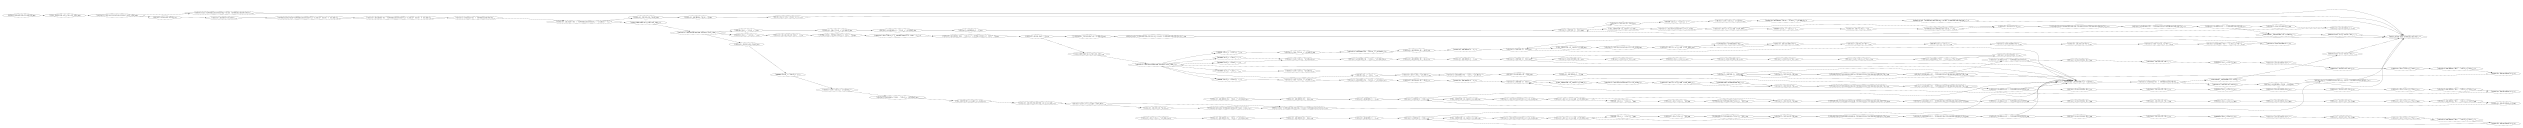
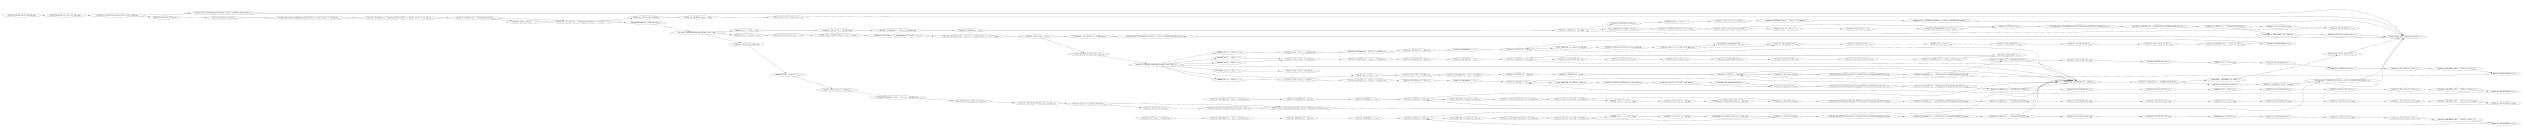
  digraph {
    fontname="Courier Prime"
    rankdir=LR
    node [fontname="Courier Prime"]
    edge [fontname="Courier Prime"]
    n1 [label=<(&lt;operator&gt;.assignment,err = TIFFReadDirEntryArray(tif, direntry, &amp;count, 4, &amp;origdata))<SUB>2106</SUB>>]
    n2 [label=<(&lt;operator&gt;.notEquals,err != TIFFReadDirEntryErrOk)<SUB>2107</SUB>>]
    n3 [label=<(&lt;operator&gt;.logicalOr,(err != TIFFReadDirEntryErrOk) || (origdata == 0))<SUB>2107</SUB>>]
+   n4 [label=<(&lt;operator&gt;.equals,origdata == 0)<SUB>2107</SUB>>]
    n5 [label=<(&lt;operator&gt;.assignment,data = (uint32_t *)_TIFFmallocExt(tif, count * 4))<SUB>2140</SUB>>]
    n6 [label=<(&lt;operator&gt;.equals,data == 0)<SUB>2141</SUB>>]
    n7 [label=<(_TIFFfreeExt,_TIFFfreeExt(tif, origdata))<SUB>2143</SUB>>]
    n8 [label=<(FIELD_IDENTIFIER,tdir_type,tdir_type)<SUB>2146</SUB>>]
    n9 [label=<(_TIFFfreeExt,_TIFFfreeExt(tif, origdata))<SUB>2245</SUB>>]
    n10 [label=<(&lt;operator&gt;.notEquals,err != TIFFReadDirEntryErrOk)<SUB>2246</SUB>>]
    n11 [label=<(&lt;operator&gt;.indirection,*value)<SUB>2251</SUB>>]
    n12 [label=<(_TIFFfreeExt,_TIFFfreeExt(tif, data))<SUB>2248</SUB>>]
    n13 [label=<(&lt;operator&gt;.assignment,*value = data)<SUB>2251</SUB>>]
    n14 [label=<(RETURN,return (TIFFReadDirEntryErrOk);,return (TIFFReadDirEntryErrOk);)<SUB>2252</SUB>>]
    n15 [label=<(METHOD_RETURN,enum TIFFReadDirEntryErr)<SUB>2085</SUB>>]
    n16 [label=<(&lt;operator&gt;.indirectFieldAccess,direntry-&gt;tdir_type)<SUB>2092</SUB>>]
    n17 [label=<(RETURN,return (TIFFReadDirEntryErrType);,return (TIFFReadDirEntryErrType);)<SUB>2104</SUB>>]
    n18 [label=<(&lt;operator&gt;.addressOf,&amp;count)<SUB>2106</SUB>>]
    n19 [label=<(&lt;operator&gt;.addressOf,&amp;origdata)<SUB>2106</SUB>>]
    n20 [label=<(TIFFReadDirEntryArray,TIFFReadDirEntryArray(tif, direntry, &amp;count, 4, &amp;origdata))<SUB>2106</SUB>>]
    n21 [label=<(FIELD_IDENTIFIER,tdir_type,tdir_type)<SUB>2112</SUB>>]
    n22 [label=<(&lt;operator&gt;.indirection,*value)<SUB>2109</SUB>>]
    n23 [label=<(&lt;operator&gt;.indirectFieldAccess,direntry-&gt;tdir_type)<SUB>2112</SUB>>]
    n24 [label=<(&lt;operator&gt;.assignment,*value = 0)<SUB>2109</SUB>>]
    n25 [label=<(UNKNOWN,uint32_t *,uint32_t *)<SUB>2140</SUB>>]
    n26 [label=<(&lt;operator&gt;.indirection,*value)<SUB>2115</SUB>>]
    n27 [label=<(UNKNOWN,int32_t *,int32_t *)<SUB>2123</SUB>>]
    n28 [label=<(&lt;operator&gt;.multiplication,count * 4)<SUB>2140</SUB>>]
    n29 [label=<(UNKNOWN,uint32_t *,uint32_t *)<SUB>2115</SUB>>]
    n30 [label=<(&lt;operator&gt;.cast,(int32_t *)origdata)<SUB>2123</SUB>>]
    n31 [label=<(&lt;operator&gt;.cast,(uint32_t *)_TIFFmallocExt(tif, count * 4))<SUB>2140</SUB>>]
    n32 [label=<(RETURN,return (TIFFReadDirEntryErrAlloc);,return (TIFFReadDirEntryErrAlloc);)<SUB>2144</SUB>>]
    n33 [label=<(&lt;operator&gt;.indirectFieldAccess,direntry-&gt;tdir_type)<SUB>2146</SUB>>]
    n34 [label=<(UNKNOWN,uint8_t *,uint8_t *)<SUB>2153</SUB>>]
    n35 [label=<(UNKNOWN,int8_t *,int8_t *)<SUB>2164</SUB>>]
    n36 [label=<(UNKNOWN,uint16_t *,uint16_t *)<SUB>2180</SUB>>]
    n37 [label=<(UNKNOWN,int16_t *,int16_t *)<SUB>2195</SUB>>]
    n38 [label=<(UNKNOWN,uint64_t *,uint64_t *)<SUB>2213</SUB>>]
    n39 [label=<(UNKNOWN,int64_t *,int64_t *)<SUB>2231</SUB>>]
    n40 [label=<(&lt;operator&gt;.cast,(uint8_t *)origdata)<SUB>2153</SUB>>]
    n41 [label=<(&lt;operator&gt;.cast,(int8_t *)origdata)<SUB>2164</SUB>>]
    n42 [label=<(&lt;operator&gt;.cast,(uint16_t *)origdata)<SUB>2180</SUB>>]
    n43 [label=<(&lt;operator&gt;.cast,(uint64_t *)origdata)<SUB>2213</SUB>>]
    n44 [label=<(&lt;operator&gt;.cast,(int64_t *)origdata)<SUB>2231</SUB>>]
    n45 [label=<(RETURN,return (err);,return (err);)<SUB>2249</SUB>>]
    n46 [label=<(FIELD_IDENTIFIER,tdir_type,tdir_type)<SUB>2092</SUB>>]
    n47 [label=<(RETURN,return (err);,return (err);)<SUB>2110</SUB>>]
    n48 [label=<(&lt;operator&gt;.assignment,*value = (uint32_t *)origdata)<SUB>2115</SUB>>]
    n49 [label=<(FIELD_IDENTIFIER,tif_flags,tif_flags)<SUB>2116</SUB>>]
    n50 [label=<(&lt;operator&gt;.indirectFieldAccess,tif-&gt;tif_flags)<SUB>2116</SUB>>]
    n51 [label=<(RETURN,return (TIFFReadDirEntryErrOk);,return (TIFFReadDirEntryErrOk);)<SUB>2118</SUB>>]
    n52 [label=<(_TIFFmallocExt,_TIFFmallocExt(tif, count * 4))<SUB>2140</SUB>>]
    n53 [label=<(&lt;operator&gt;.cast,(uint32_t *)origdata)<SUB>2115</SUB>>]
    n54 [label=<(&lt;operator&gt;.and,tif-&gt;tif_flags &amp; TIFF_SWAB)<SUB>2116</SUB>>]
    n55 [label=<(&lt;operator&gt;.indirection,*value)<SUB>2117</SUB>>]
    n56 [label=<(TIFFSwabArrayOfLong,TIFFSwabArrayOfLong(*value, count))<SUB>2117</SUB>>]
    n57 [label=<(&lt;operator&gt;.assignment,m = (int32_t *)origdata)<SUB>2123</SUB>>]
    n58 [label=<(&lt;operator&gt;.assignment,n = 0)<SUB>2124</SUB>>]
    n59 [label=<(&lt;operator&gt;.lessThan,n &lt; count)<SUB>2124</SUB>>]
    n60 [label=<(&lt;operator&gt;.assignment,*value = (uint32_t *)origdata)<SUB>2136</SUB>>]
    n61 [label=<(RETURN,return (TIFFReadDirEntryErrOk);,return (TIFFReadDirEntryErrOk);)<SUB>2137</SUB>>]
    n62 [label=<(&lt;operator&gt;.assignment,ma = (uint8_t *)origdata)<SUB>2153</SUB>>]
    n63 [label=<(&lt;operator&gt;.assignment,mb = data)<SUB>2154</SUB>>]
    n64 [label=<(&lt;operator&gt;.assignment,n = 0)<SUB>2155</SUB>>]
    n65 [label=<(&lt;operator&gt;.lessThan,n &lt; count)<SUB>2155</SUB>>]
    n66 [label=<(&lt;operator&gt;.assignment,ma = (int8_t *)origdata)<SUB>2164</SUB>>]
    n67 [label=<(&lt;operator&gt;.assignment,mb = data)<SUB>2165</SUB>>]
    n68 [label=<(&lt;operator&gt;.assignment,n = 0)<SUB>2166</SUB>>]
    n69 [label=<(&lt;operator&gt;.lessThan,n &lt; count)<SUB>2166</SUB>>]
    n70 [label=<(&lt;operator&gt;.assignment,ma = (uint16_t *)origdata)<SUB>2180</SUB>>]
    n71 [label=<(&lt;operator&gt;.assignment,mb = data)<SUB>2181</SUB>>]
    n72 [label=<(&lt;operator&gt;.assignment,n = 0)<SUB>2182</SUB>>]
    n73 [label=<(&lt;operator&gt;.lessThan,n &lt; count)<SUB>2182</SUB>>]
    n74 [label=<(&lt;operator&gt;.assignment,ma = (int16_t *)origdata)<SUB>2195</SUB>>]
    n75 [label=<(&lt;operator&gt;.assignment,mb = data)<SUB>2196</SUB>>]
    n76 [label=<(&lt;operator&gt;.assignment,n = 0)<SUB>2197</SUB>>]
    n77 [label=<(&lt;operator&gt;.lessThan,n &lt; count)<SUB>2197</SUB>>]
    n78 [label=<(&lt;operator&gt;.assignment,ma = (uint64_t *)origdata)<SUB>2213</SUB>>]
    n79 [label=<(&lt;operator&gt;.assignment,mb = data)<SUB>2214</SUB>>]
    n80 [label=<(&lt;operator&gt;.assignment,n = 0)<SUB>2215</SUB>>]
    n81 [label=<(&lt;operator&gt;.lessThan,n &lt; count)<SUB>2215</SUB>>]
    n82 [label=<(&lt;operator&gt;.assignment,ma = (int64_t *)origdata)<SUB>2231</SUB>>]
    n83 [label=<(&lt;operator&gt;.assignment,mb = data)<SUB>2232</SUB>>]
    n84 [label=<(&lt;operator&gt;.assignment,n = 0)<SUB>2233</SUB>>]
    n85 [label=<(&lt;operator&gt;.lessThan,n &lt; count)<SUB>2233</SUB>>]
    n86 [label=<(&lt;operator&gt;.indirection,*value)<SUB>2136</SUB>>]
    n87 [label=<(FIELD_IDENTIFIER,tif_flags,tif_flags)<SUB>2126</SUB>>]
    n88 [label=<(UNKNOWN,uint32_t *,uint32_t *)<SUB>2136</SUB>>]
    n89 [label=<(&lt;operator&gt;.indirectFieldAccess,tif-&gt;tif_flags)<SUB>2126</SUB>>]
    n90 [label=<(&lt;operator&gt;.postIncrement,n++)<SUB>2124</SUB>>]
    n91 [label=<(&lt;operator&gt;.cast,(uint32_t *)origdata)<SUB>2136</SUB>>]
    n92 [label=<(&lt;operator&gt;.postIncrement,mb++)<SUB>2156</SUB>>]
    n93 [label=<(&lt;operator&gt;.indirection,*mb++)<SUB>2156</SUB>>]
    n94 [label=<(&lt;operator&gt;.postIncrement,n++)<SUB>2155</SUB>>]
    n95 [label=<(&lt;operator&gt;.assignment,*mb++ = (uint32_t)(*ma++))<SUB>2156</SUB>>]
    n96 [label=<(&lt;operator&gt;.indirection,*ma)<SUB>2168</SUB>>]
    n97 [label=<(TIFFReadDirEntryCheckRangeLongSbyte,TIFFReadDirEntryCheckRangeLongSbyte(*ma))<SUB>2168</SUB>>]
    n98 [label=<(&lt;operator&gt;.postIncrement,n++)<SUB>2166</SUB>>]
    n99 [label=<(FIELD_IDENTIFIER,tif_flags,tif_flags)<SUB>2184</SUB>>]
    n100 [label=<(&lt;operator&gt;.indirectFieldAccess,tif-&gt;tif_flags)<SUB>2184</SUB>>]
    n101 [label=<(&lt;operator&gt;.postIncrement,n++)<SUB>2182</SUB>>]
    n102 [label=<(&lt;operator&gt;.cast,(int16_t *)origdata)<SUB>2195</SUB>>]
    n103 [label=<(FIELD_IDENTIFIER,tif_flags,tif_flags)<SUB>2199</SUB>>]
    n104 [label=<(&lt;operator&gt;.indirectFieldAccess,tif-&gt;tif_flags)<SUB>2199</SUB>>]
    n105 [label=<(&lt;operator&gt;.postIncrement,n++)<SUB>2197</SUB>>]
    n106 [label=<(FIELD_IDENTIFIER,tif_flags,tif_flags)<SUB>2217</SUB>>]
    n107 [label=<(&lt;operator&gt;.indirectFieldAccess,tif-&gt;tif_flags)<SUB>2217</SUB>>]
    n108 [label=<(&lt;operator&gt;.postIncrement,n++)<SUB>2215</SUB>>]
    n109 [label=<(FIELD_IDENTIFIER,tif_flags,tif_flags)<SUB>2235</SUB>>]
    n110 [label=<(&lt;operator&gt;.indirectFieldAccess,tif-&gt;tif_flags)<SUB>2235</SUB>>]
    n111 [label=<(&lt;operator&gt;.postIncrement,n++)<SUB>2233</SUB>>]
    n112 [label=<(&lt;operator&gt;.assignment,err = TIFFReadDirEntryCheckRangeLongSlong(*m))<SUB>2128</SUB>>]
    n113 [label=<(&lt;operator&gt;.notEquals,err != TIFFReadDirEntryErrOk)<SUB>2129</SUB>>]
    n114 [label=<(&lt;operator&gt;.postIncrement,m++)<SUB>2134</SUB>>]
    n115 [label=<(_TIFFfreeExt,_TIFFfreeExt(tif, origdata))<SUB>2131</SUB>>]
    n116 [label=<(UNKNOWN,uint32_t,uint32_t)<SUB>2156</SUB>>]
    n117 [label=<(&lt;operator&gt;.postIncrement,ma++)<SUB>2156</SUB>>]
    n118 [label=<(&lt;operator&gt;.cast,(uint32_t)(*ma++))<SUB>2156</SUB>>]
    n119 [label=<(&lt;operator&gt;.assignment,err = TIFFReadDirEntryCheckRangeLongSbyte(*ma))<SUB>2168</SUB>>]
    n120 [label=<(&lt;operator&gt;.notEquals,err != TIFFReadDirEntryErrOk)<SUB>2169</SUB>>]
    n121 [label=<(&lt;operator&gt;.postIncrement,mb++)<SUB>2171</SUB>>]
    n122 [label=<(&lt;operator&gt;.assignment,*mb++ = (uint32_t)(*ma++))<SUB>2171</SUB>>]
    n123 [label=<(&lt;operator&gt;.assignment,*mb++ = (uint32_t)(*ma++))<SUB>2186</SUB>>]
    n124 [label=<(&lt;operator&gt;.assignment,err = TIFFReadDirEntryCheckRangeLongSshort(*ma))<SUB>2201</SUB>>]
    n125 [label=<(&lt;operator&gt;.notEquals,err != TIFFReadDirEntryErrOk)<SUB>2202</SUB>>]
    n126 [label=<(&lt;operator&gt;.postIncrement,mb++)<SUB>2204</SUB>>]
    n127 [label=<(&lt;operator&gt;.assignment,*mb++ = (uint32_t)(*ma++))<SUB>2204</SUB>>]
    n128 [label=<(&lt;operator&gt;.assignment,err = TIFFReadDirEntryCheckRangeLongLong8(*ma))<SUB>2219</SUB>>]
    n129 [label=<(&lt;operator&gt;.notEquals,err != TIFFReadDirEntryErrOk)<SUB>2220</SUB>>]
    n130 [label=<(&lt;operator&gt;.postIncrement,mb++)<SUB>2222</SUB>>]
    n131 [label=<(&lt;operator&gt;.assignment,*mb++ = (uint32_t)(*ma++))<SUB>2222</SUB>>]
    n132 [label=<(&lt;operator&gt;.assignment,err = TIFFReadDirEntryCheckRangeLongSlong8(*ma))<SUB>2237</SUB>>]
    n133 [label=<(&lt;operator&gt;.notEquals,err != TIFFReadDirEntryErrOk)<SUB>2238</SUB>>]
    n134 [label=<(&lt;operator&gt;.postIncrement,mb++)<SUB>2240</SUB>>]
    n135 [label=<(&lt;operator&gt;.assignment,*mb++ = (uint32_t)(*ma++))<SUB>2240</SUB>>]
    n136 [label=<(&lt;operator&gt;.and,tif-&gt;tif_flags &amp; TIFF_SWAB)<SUB>2126</SUB>>]
    n137 [label=<(&lt;operator&gt;.indirection,*m)<SUB>2128</SUB>>]
    n138 [label=<(UNKNOWN,uint32_t *,uint32_t *)<SUB>2127</SUB>>]
    n139 [label=<(TIFFReadDirEntryCheckRangeLongSlong,TIFFReadDirEntryCheckRangeLongSlong(*m))<SUB>2128</SUB>>]
    n140 [label=<(&lt;operator&gt;.cast,(uint32_t *)m)<SUB>2127</SUB>>]
    n141 [label=<(RETURN,return (err);,return (err);)<SUB>2132</SUB>>]
    n142 [label=<(&lt;operator&gt;.indirection,*ma++)<SUB>2156</SUB>>]
    n143 [label=<(&lt;operator&gt;.indirection,*mb++)<SUB>2171</SUB>>]
    n144 [label=<(UNKNOWN,uint32_t,uint32_t)<SUB>2171</SUB>>]
    n145 [label=<(&lt;operator&gt;.postIncrement,ma++)<SUB>2171</SUB>>]
    n146 [label=<(&lt;operator&gt;.cast,(uint32_t)(*ma++))<SUB>2171</SUB>>]
    n147 [label=<(&lt;operator&gt;.and,tif-&gt;tif_flags &amp; TIFF_SWAB)<SUB>2184</SUB>>]
    n148 [label=<(TIFFSwabShort,TIFFSwabShort(ma))<SUB>2185</SUB>>]
    n149 [label=<(&lt;operator&gt;.postIncrement,mb++)<SUB>2186</SUB>>]
    n150 [label=<(&lt;operator&gt;.indirection,*mb++)<SUB>2186</SUB>>]
    n151 [label=<(UNKNOWN,uint32_t,uint32_t)<SUB>2186</SUB>>]
    n152 [label=<(&lt;operator&gt;.postIncrement,ma++)<SUB>2186</SUB>>]
    n153 [label=<(&lt;operator&gt;.cast,(uint32_t)(*ma++))<SUB>2186</SUB>>]
    n154 [label=<(&lt;operator&gt;.and,tif-&gt;tif_flags &amp; TIFF_SWAB)<SUB>2199</SUB>>]
    n155 [label=<(&lt;operator&gt;.indirection,*ma)<SUB>2201</SUB>>]
    n156 [label=<(UNKNOWN,uint16_t *,uint16_t *)<SUB>2200</SUB>>]
    n157 [label=<(TIFFReadDirEntryCheckRangeLongSshort,TIFFReadDirEntryCheckRangeLongSshort(*ma))<SUB>2201</SUB>>]
    n158 [label=<(&lt;operator&gt;.cast,(uint16_t *)ma)<SUB>2200</SUB>>]
    n159 [label=<(&lt;operator&gt;.indirection,*mb++)<SUB>2204</SUB>>]
    n160 [label=<(UNKNOWN,uint32_t,uint32_t)<SUB>2204</SUB>>]
    n161 [label=<(&lt;operator&gt;.postIncrement,ma++)<SUB>2204</SUB>>]
    n162 [label=<(&lt;operator&gt;.cast,(uint32_t)(*ma++))<SUB>2204</SUB>>]
    n163 [label=<(&lt;operator&gt;.and,tif-&gt;tif_flags &amp; TIFF_SWAB)<SUB>2217</SUB>>]
    n164 [label=<(TIFFSwabLong8,TIFFSwabLong8(ma))<SUB>2218</SUB>>]
    n165 [label=<(&lt;operator&gt;.indirection,*ma)<SUB>2219</SUB>>]
    n166 [label=<(TIFFReadDirEntryCheckRangeLongLong8,TIFFReadDirEntryCheckRangeLongLong8(*ma))<SUB>2219</SUB>>]
    n167 [label=<(&lt;operator&gt;.indirection,*mb++)<SUB>2222</SUB>>]
    n168 [label=<(UNKNOWN,uint32_t,uint32_t)<SUB>2222</SUB>>]
    n169 [label=<(&lt;operator&gt;.postIncrement,ma++)<SUB>2222</SUB>>]
    n170 [label=<(&lt;operator&gt;.cast,(uint32_t)(*ma++))<SUB>2222</SUB>>]
    n171 [label=<(&lt;operator&gt;.and,tif-&gt;tif_flags &amp; TIFF_SWAB)<SUB>2235</SUB>>]
    n172 [label=<(&lt;operator&gt;.indirection,*ma)<SUB>2237</SUB>>]
    n173 [label=<(UNKNOWN,uint64_t *,uint64_t *)<SUB>2236</SUB>>]
    n174 [label=<(TIFFReadDirEntryCheckRangeLongSlong8,TIFFReadDirEntryCheckRangeLongSlong8(*ma))<SUB>2237</SUB>>]
    n175 [label=<(&lt;operator&gt;.cast,(uint64_t *)ma)<SUB>2236</SUB>>]
    n176 [label=<(&lt;operator&gt;.indirection,*mb++)<SUB>2240</SUB>>]
    n177 [label=<(UNKNOWN,uint32_t,uint32_t)<SUB>2240</SUB>>]
    n178 [label=<(&lt;operator&gt;.postIncrement,ma++)<SUB>2240</SUB>>]
    n179 [label=<(&lt;operator&gt;.cast,(uint32_t)(*ma++))<SUB>2240</SUB>>]
    n180 [label=<(TIFFSwabLong,TIFFSwabLong((uint32_t *)m))<SUB>2127</SUB>>]
    n181 [label=<(&lt;operator&gt;.indirection,*ma++)<SUB>2171</SUB>>]
    n182 [label=<(&lt;operator&gt;.indirection,*ma++)<SUB>2186</SUB>>]
    n183 [label=<(TIFFSwabShort,TIFFSwabShort((uint16_t *)ma))<SUB>2200</SUB>>]
    n184 [label=<(&lt;operator&gt;.indirection,*ma++)<SUB>2204</SUB>>]
    n185 [label=<(&lt;operator&gt;.indirection,*ma++)<SUB>2222</SUB>>]
    n186 [label=<(TIFFSwabLong8,TIFFSwabLong8((uint64_t *)ma))<SUB>2236</SUB>>]
    n187 [label=<(&lt;operator&gt;.indirection,*ma++)<SUB>2240</SUB>>]
    n188 [label=<(METHOD,TIFFReadDirEntryLongArray)<SUB>2085</SUB>>]
    n1 -> n2
    n2 -> n3
+   n2 -> n4
    n3 -> n21
    n3 -> n22
+   n4 -> n3
    n5 -> n6
    n6 -> n7
    n6 -> n8
    n7 -> n32
    n8 -> n33
    n9 -> n10
    n10 -> n11
    n10 -> n12
    n11 -> n13
    n12 -> n45
    n13 -> n14
    n14 -> n15
    n16 -> n17
    n16 -> n18
    n17 -> n15
    n18 -> n19
    n19 -> n20
    n20 -> n1
    n21 -> n23
    n22 -> n24
    n23 -> n25
    n23 -> n26
    n23 -> n27
    n24 -> n47
    n25 -> n28
    n26 -> n29
    n27 -> n30
    n28 -> n52
    n29 -> n53
    n30 -> n57
    n31 -> n5
    n32 -> n15
    n33 -> n9
    n33 -> n34
    n33 -> n35
    n33 -> n36
    n33 -> n37
    n33 -> n38
    n33 -> n39
    n34 -> n40
    n35 -> n41
    n36 -> n42
    n37 -> n40
    n38 -> n43
    n39 -> n44
    n40 -> n62
    n41 -> n66
    n42 -> n70
    n43 -> n78
    n45 -> n15
    n46 -> n16
    n47 -> n15
    n48 -> n49
    n49 -> n50
    n50 -> n54
    n51 -> n15
    n52 -> n31
    n53 -> n48
    n54 -> n51
    n54 -> n55
    n55 -> n56
    n56 -> n51
    n57 -> n58
    n58 -> n59
    n59 -> n86
    n59 -> n87
    n60 -> n61
    n61 -> n15
    n62 -> n63
    n63 -> n64
    n64 -> n65
    n65 -> n9
    n65 -> n92
    n66 -> n67
    n67 -> n68
    n68 -> n69
    n69 -> n9
    n69 -> n96
    n70 -> n71
    n71 -> n72
    n72 -> n73
    n73 -> n9
    n73 -> n99
    n74 -> n75
    n75 -> n76
    n76 -> n77
    n77 -> n9
    n77 -> n103
    n78 -> n79
    n79 -> n80
    n80 -> n81
    n81 -> n9
    n81 -> n106
    n82 -> n83
    n83 -> n84
    n84 -> n85
    n85 -> n9
    n85 -> n109
    n86 -> n88
    n87 -> n89
    n88 -> n91
    n89 -> n136
    n90 -> n59
    n91 -> n60
    n92 -> n93
    n93 -> n116
    n94 -> n65
    n95 -> n94
    n96 -> n97
    n97 -> n119
    n98 -> n69
    n99 -> n100
    n100 -> n147
    n101 -> n73
    n102 -> n74
    n103 -> n104
    n104 -> n154
    n105 -> n77
    n106 -> n107
    n107 -> n163
    n108 -> n81
    n109 -> n110
    n110 -> n171
    n111 -> n85
    n112 -> n113
    n113 -> n114
    n113 -> n115
    n114 -> n90
    n115 -> n141
    n116 -> n117
    n117 -> n142
    n118 -> n95
    n119 -> n120
    n120 -> n9
    n120 -> n121
    n121 -> n143
    n122 -> n98
    n123 -> n101
    n124 -> n125
    n125 -> n9
    n125 -> n126
    n126 -> n159
    n127 -> n105
    n128 -> n129
    n129 -> n9
    n129 -> n130
    n130 -> n167
    n131 -> n108
    n132 -> n133
    n133 -> n9
    n133 -> n134
    n134 -> n176
    n135 -> n111
    n136 -> n137
    n136 -> n138
    n137 -> n139
    n138 -> n140
    n139 -> n112
    n140 -> n180
    n141 -> n15
    n142 -> n118
    n143 -> n144
    n144 -> n145
    n145 -> n181
    n146 -> n122
    n147 -> n148
    n147 -> n149
    n148 -> n149
    n149 -> n150
    n150 -> n151
    n151 -> n152
    n152 -> n182
    n153 -> n123
    n154 -> n155
    n154 -> n156
    n155 -> n157
    n156 -> n158
    n157 -> n124
    n158 -> n183
    n159 -> n160
    n160 -> n161
    n161 -> n184
    n162 -> n127
    n163 -> n164
    n163 -> n165
    n164 -> n165
    n165 -> n166
    n166 -> n128
    n167 -> n168
    n168 -> n169
    n169 -> n185
    n170 -> n131
    n171 -> n172
    n171 -> n173
    n172 -> n174
    n173 -> n175
    n174 -> n132
    n175 -> n186
    n176 -> n177
    n177 -> n178
    n178 -> n187
    n179 -> n135
    n180 -> n137
    n181 -> n146
    n182 -> n153
    n183 -> n155
    n184 -> n162
    n185 -> n170
    n186 -> n172
    n187 -> n179
    n188 -> n46
  }
